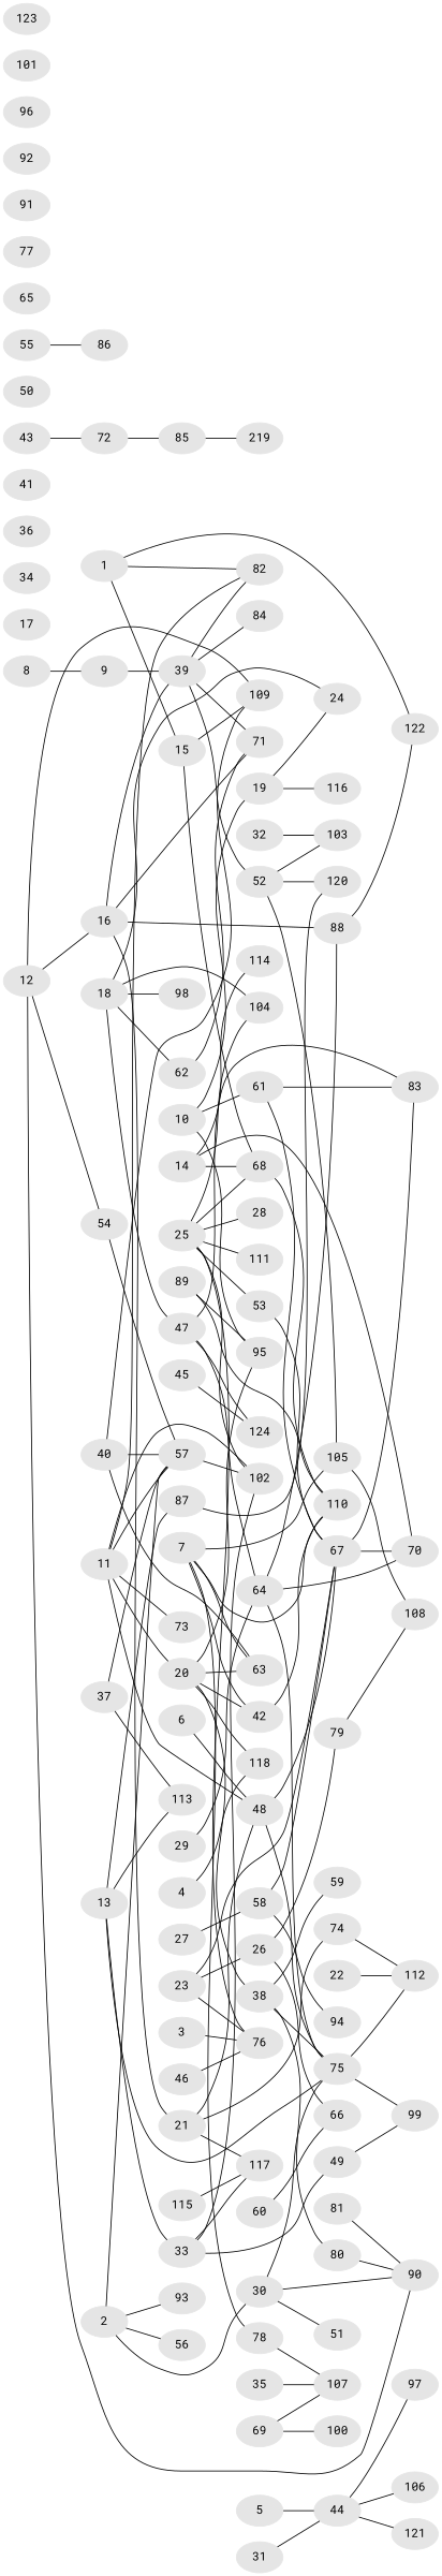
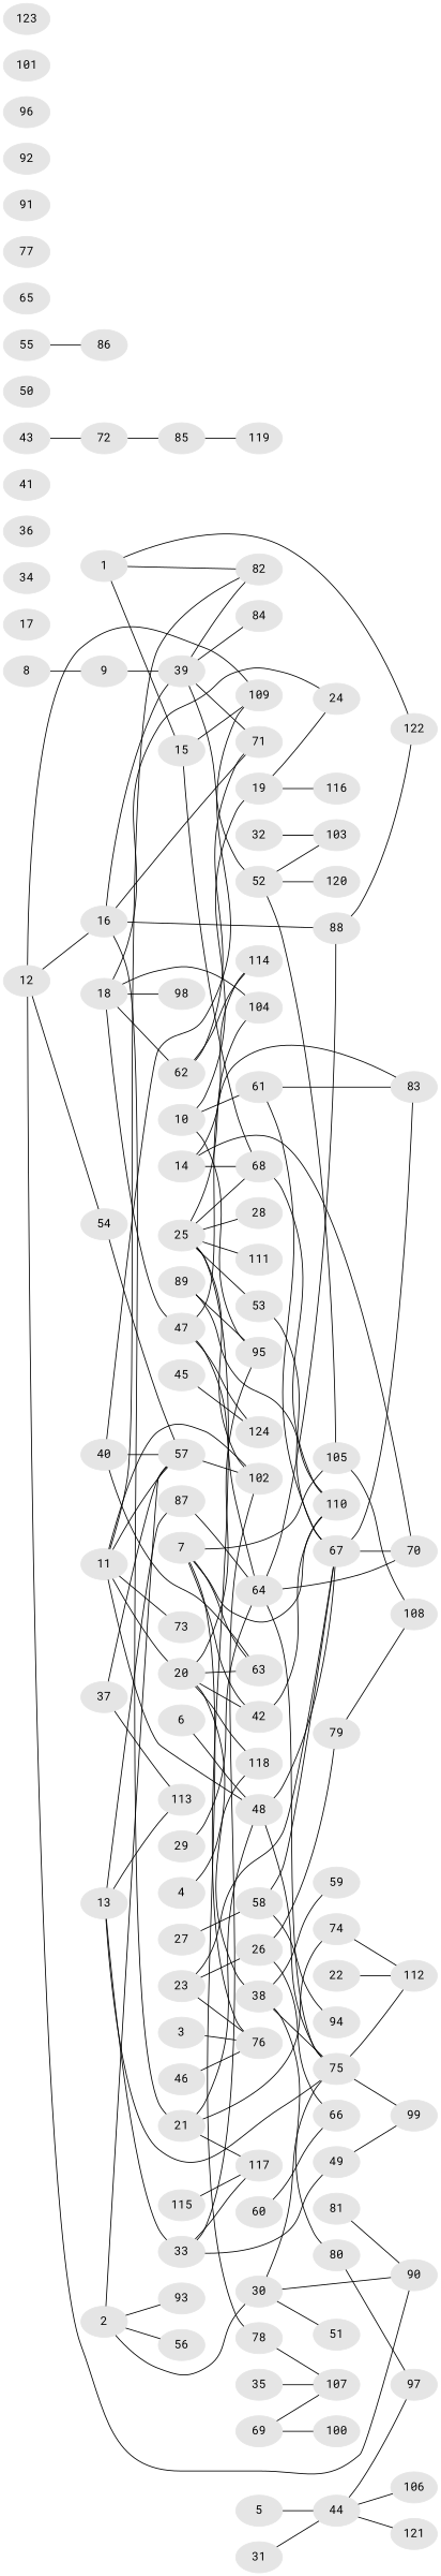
  graph {
    fontname="Roboto Mono"
    rankdir=LR
    node [color=gray90 fontname="Roboto Mono" style=filled]
    edge [fontname="Roboto Mono"]
    1
    15
    82
    122
    109
    68
    2
    30
    56
    57
    93
    90
    75
    51
    102
    3
    76
    4
    118
    5
    44
    97
    106
    121
    6
    48
    67
    7
    42
    63
    78
    105
    110
    107
    108
    8
    9
    39
    71
    52
    84
    10
    19
    61
    95
    24
    116
    83
    11
    20
    73
    38
    12
    16
    54
    21
    88
    25
    104
    28
    53
    111
    13
    33
    87
    113
    117
    49
    112
    99
    120
    14
    70
    114
    74
    17
    18
    47
    62
    98
    64
    124
    59
    80
    22
    23
    26
    66
    79
    27
    58
    94
    29
    31
    32
    103
    34
    35
    36
    37
    40
    41
    43
    72
    85
    45
    46
    50
    55
    86
    60
    65
    69
    100
-   119 [label=219]
+   119
    77
    81
    89
    91
    92
    96
    101
    115
    123
    1 -- 15
    1 -- 82
    1 -- 122
    15 -- 109
    15 -- 68
    68 -- 110
    2 -- 30
    2 -- 56
    2 -- 57
    2 -- 93
    30 -- 90
    30 -- 75
    30 -- 51
    57 -- 102
    75 -- 112
    75 -- 99
    3 -- 76
    4 -- 118
    5 -- 44
    44 -- 97
    44 -- 106
    44 -- 121
    6 -- 48
    48 -- 75
    48 -- 67
    67 -- 83
    67 -- 70
    7 -- 42
    7 -- 63
    7 -- 78
    7 -- 105
    7 -- 110
    42 -- 110
    78 -- 107
    105 -- 108
    8 -- 9
    9 -- 39
    39 -- 82
    39 -- 71
    39 -- 52
    39 -- 84
    52 -- 105
    52 -- 120
    52 -- 103
    10 -- 19
    10 -- 61
    10 -- 95
    19 -- 24
    19 -- 116
    61 -- 67
    61 -- 83
    11 -- 82
    11 -- 57
    11 -- 102
    11 -- 48
    11 -- 20
    11 -- 73
    20 -- 118
    20 -- 42
    20 -- 63
    20 -- 95
    20 -- 38
    38 -- 75
    38 -- 59
    38 -- 80
    12 -- 109
    12 -- 90
    12 -- 16
    12 -- 54
    16 -- 39
    16 -- 71
    16 -- 21
    16 -- 88
    54 -- 57
    21 -- 48
    21 -- 117
    21 -- 74
    88 -- 122
    25 -- 68
    25 -- 102
    25 -- 76
    25 -- 104
    25 -- 28
    25 -- 53
    25 -- 111
    53 -- 67
    13 -- 75
    13 -- 33
    13 -- 87
    13 -- 113
    33 -- 102
    33 -- 117
    33 -- 49
-   87 -- 120
+   87 -- 64
    49 -- 99
    14 -- 68
    14 -- 70
    14 -- 114
    74 -- 112
    18 -- 24
    18 -- 104
    18 -- 47
    18 -- 62
    18 -- 98
    47 -- 83
    47 -- 64
    47 -- 124
    62 -- 71
+   62 -- 114
    64 -- 75
    64 -- 88
    64 -- 70
-   80 -- 90
+   80 -- 97
    22 -- 112
    23 -- 76
    23 -- 67
    23 -- 26
    26 -- 66
    26 -- 79
    79 -- 108
    27 -- 58
    58 -- 67
    58 -- 94
    29 -- 64
    31 -- 44
    32 -- 103
    35 -- 107
    37 -- 57
    37 -- 113
    40 -- 109
    40 -- 57
    40 -- 63
    43 -- 72
    72 -- 85
    85 -- 119
    45 -- 124
    46 -- 76
    55 -- 86
    60 -- 66
    69 -- 107
    69 -- 100
    81 -- 90
    89 -- 110
    89 -- 95
    115 -- 117
  }
